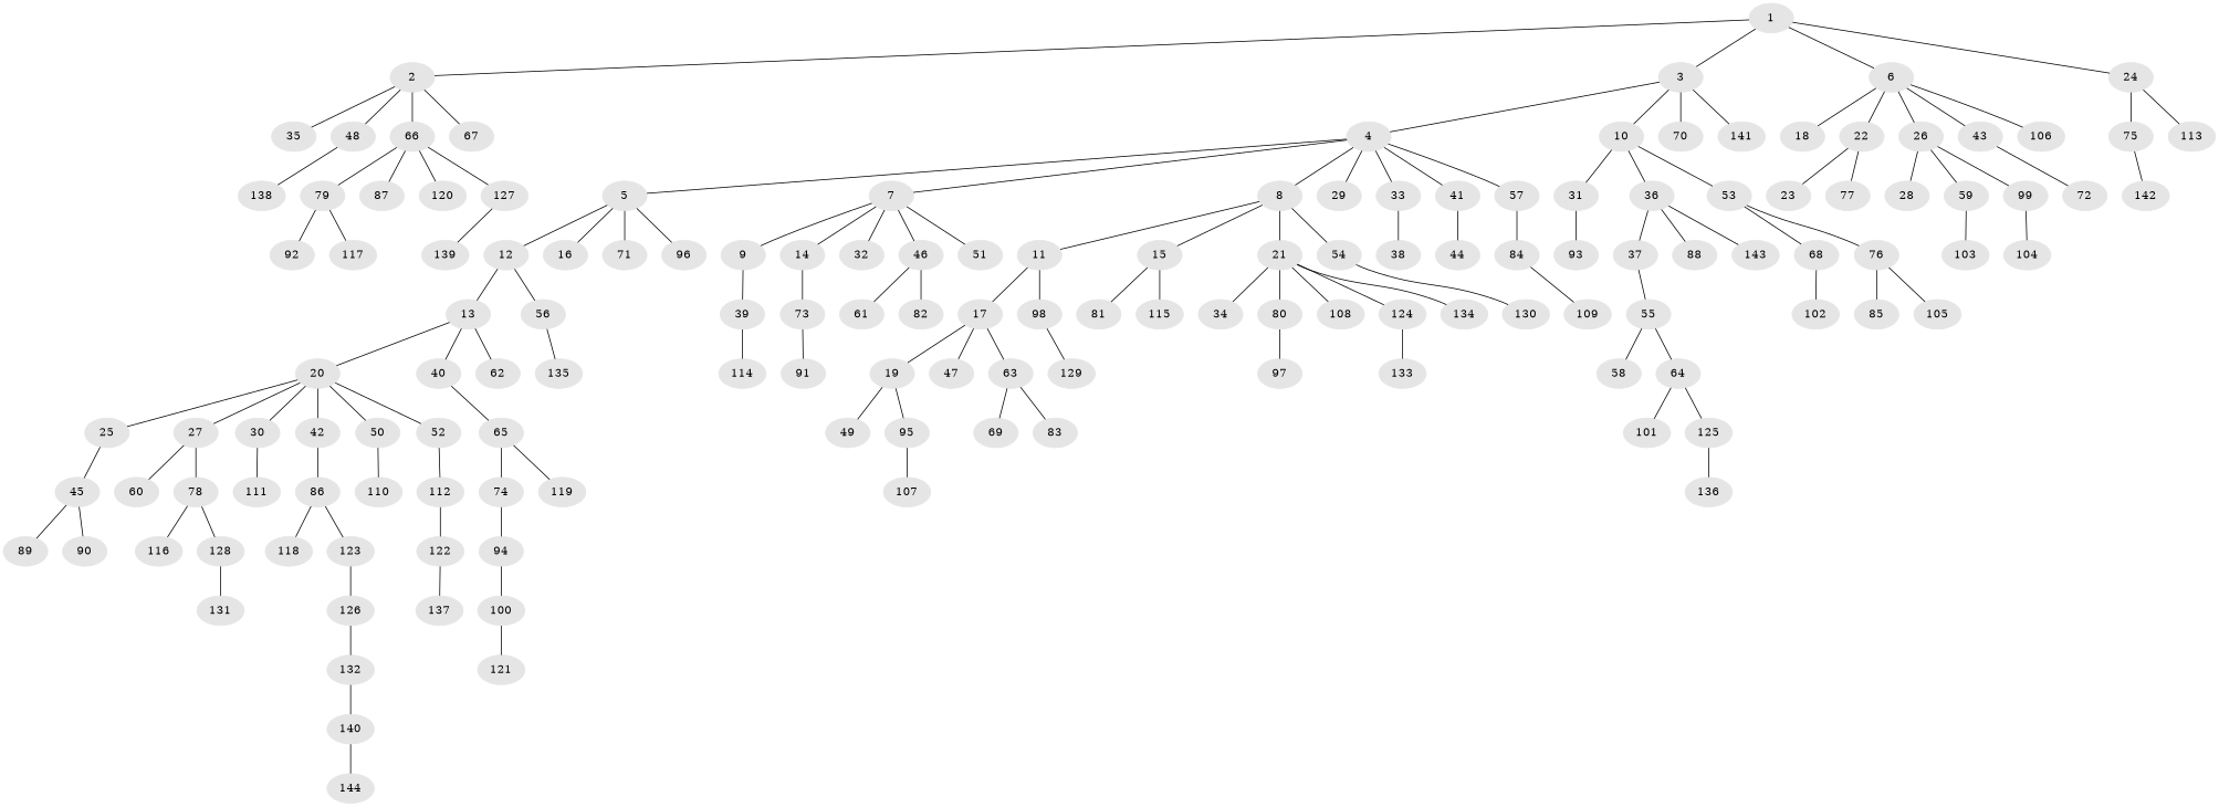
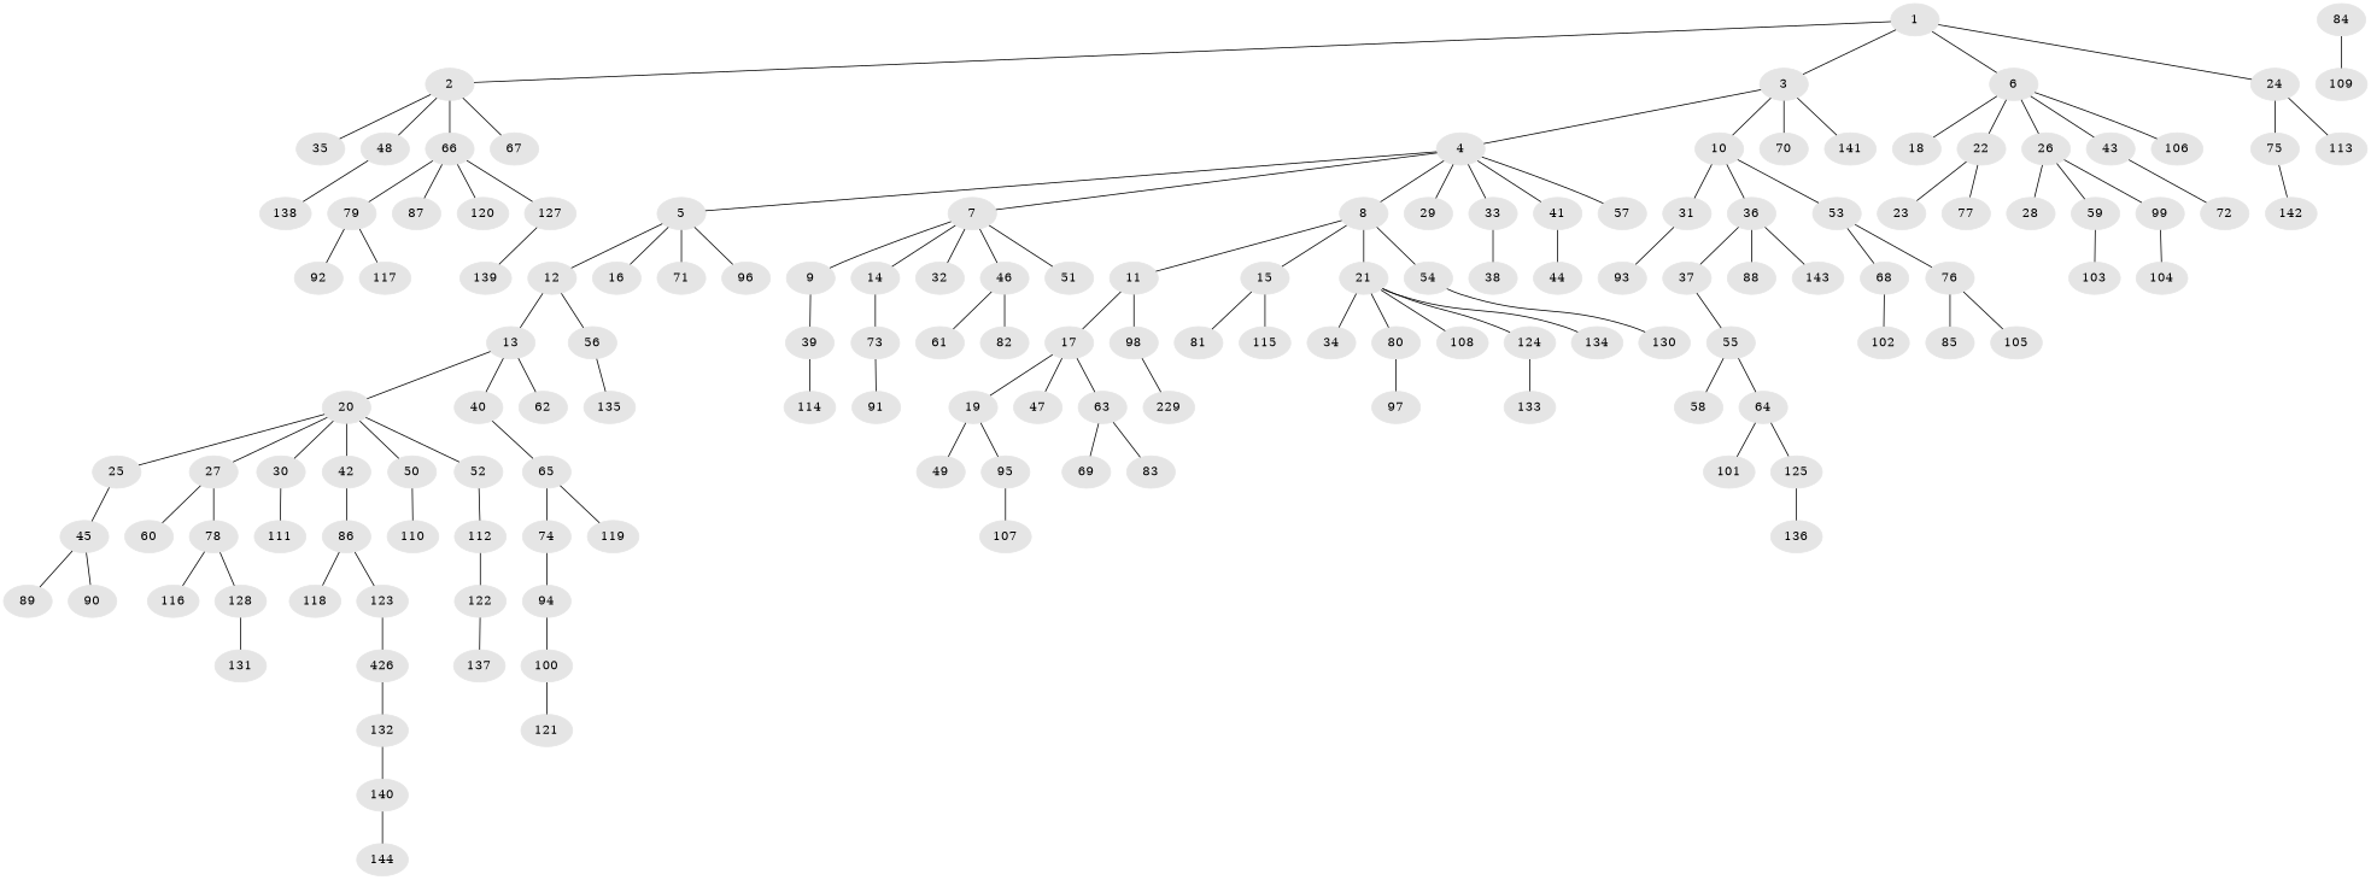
  graph {
    node [color=gray90 style=filled]
    1
    2
    3
    6
    24
    35
    48
    66
    67
    4
    10
    70
    141
    18
    22
    26
    43
    106
    75
    113
    138
    79
    87
    120
    127
    5
    7
    8
    29
    33
    41
    57
    31
    36
    53
    12
    16
    71
    96
    9
    14
    32
    46
    51
    11
    15
    21
    54
    38
    44
    84
    13
    56
    23
    77
    28
    59
    99
    72
    39
    73
    61
    82
    17
    98
    81
    115
    34
    80
    108
    124
    134
    130
    114
    93
    37
    88
    143
    68
    76
    19
    47
    63
-   129
+   129 [label=229]
    20
    40
    62
    135
    25
    27
    30
    42
    50
    52
    65
    91
    49
    95
    69
    83
    107
    45
    60
    78
    111
    86
    110
    112
    97
    133
    142
    89
    90
    103
    104
    116
    128
    55
    58
    64
    74
    119
    118
    123
    122
    102
    85
    105
    101
    125
    109
    136
    94
    92
    117
    139
    100
    131
-   126
+   126 [label=426]
    121
    137
    132
    140
    144
    1 -- 2
    1 -- 3
    1 -- 6
    1 -- 24
    2 -- 35
    2 -- 48
    2 -- 66
    2 -- 67
    3 -- 4
    3 -- 10
    3 -- 70
    3 -- 141
    6 -- 18
    6 -- 22
    6 -- 26
    6 -- 43
    6 -- 106
    24 -- 75
    24 -- 113
    48 -- 138
    66 -- 79
    66 -- 87
    66 -- 120
    66 -- 127
    4 -- 5
    4 -- 7
    4 -- 8
    4 -- 29
    4 -- 33
    4 -- 41
    4 -- 57
    10 -- 31
    10 -- 36
    10 -- 53
    22 -- 23
    22 -- 77
    26 -- 28
    26 -- 59
    26 -- 99
    43 -- 72
    75 -- 142
    79 -- 92
    79 -- 117
    127 -- 139
    5 -- 12
    5 -- 16
    5 -- 71
    5 -- 96
    7 -- 9
    7 -- 14
    7 -- 32
    7 -- 46
    7 -- 51
    8 -- 11
    8 -- 15
    8 -- 21
    8 -- 54
    33 -- 38
    41 -- 44
-   57 -- 84
    31 -- 93
    36 -- 37
    36 -- 88
    36 -- 143
    53 -- 68
    53 -- 76
    12 -- 13
    12 -- 56
    9 -- 39
    14 -- 73
    46 -- 61
    46 -- 82
    11 -- 17
    11 -- 98
    15 -- 81
    15 -- 115
    21 -- 34
    21 -- 80
    21 -- 108
    21 -- 124
    21 -- 134
    54 -- 130
    84 -- 109
    13 -- 20
    13 -- 40
    13 -- 62
    56 -- 135
    59 -- 103
    99 -- 104
    39 -- 114
    73 -- 91
    17 -- 19
    17 -- 47
    17 -- 63
    98 -- 129
    80 -- 97
    124 -- 133
    37 -- 55
    68 -- 102
    76 -- 85
    76 -- 105
    19 -- 49
    19 -- 95
    63 -- 69
    63 -- 83
    20 -- 25
    20 -- 27
    20 -- 30
    20 -- 42
    20 -- 50
    20 -- 52
    40 -- 65
    25 -- 45
    27 -- 60
    27 -- 78
    30 -- 111
    42 -- 86
    50 -- 110
    52 -- 112
    65 -- 74
    65 -- 119
    95 -- 107
    45 -- 89
    45 -- 90
    78 -- 116
    78 -- 128
    86 -- 118
    86 -- 123
    112 -- 122
    128 -- 131
    55 -- 58
    55 -- 64
    64 -- 101
    64 -- 125
    74 -- 94
    123 -- 126
    122 -- 137
    125 -- 136
    94 -- 100
    100 -- 121
    126 -- 132
    132 -- 140
    140 -- 144
  }
